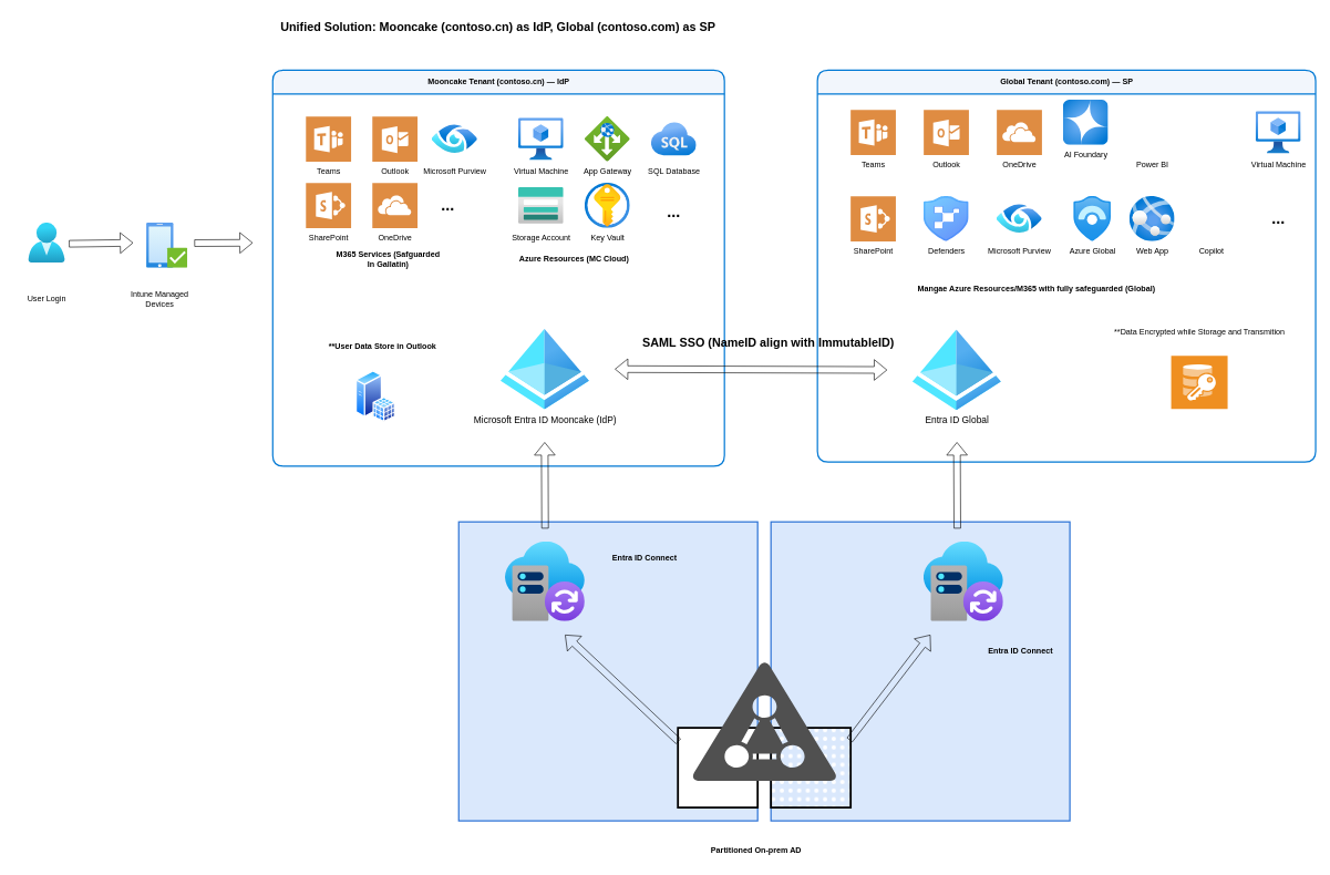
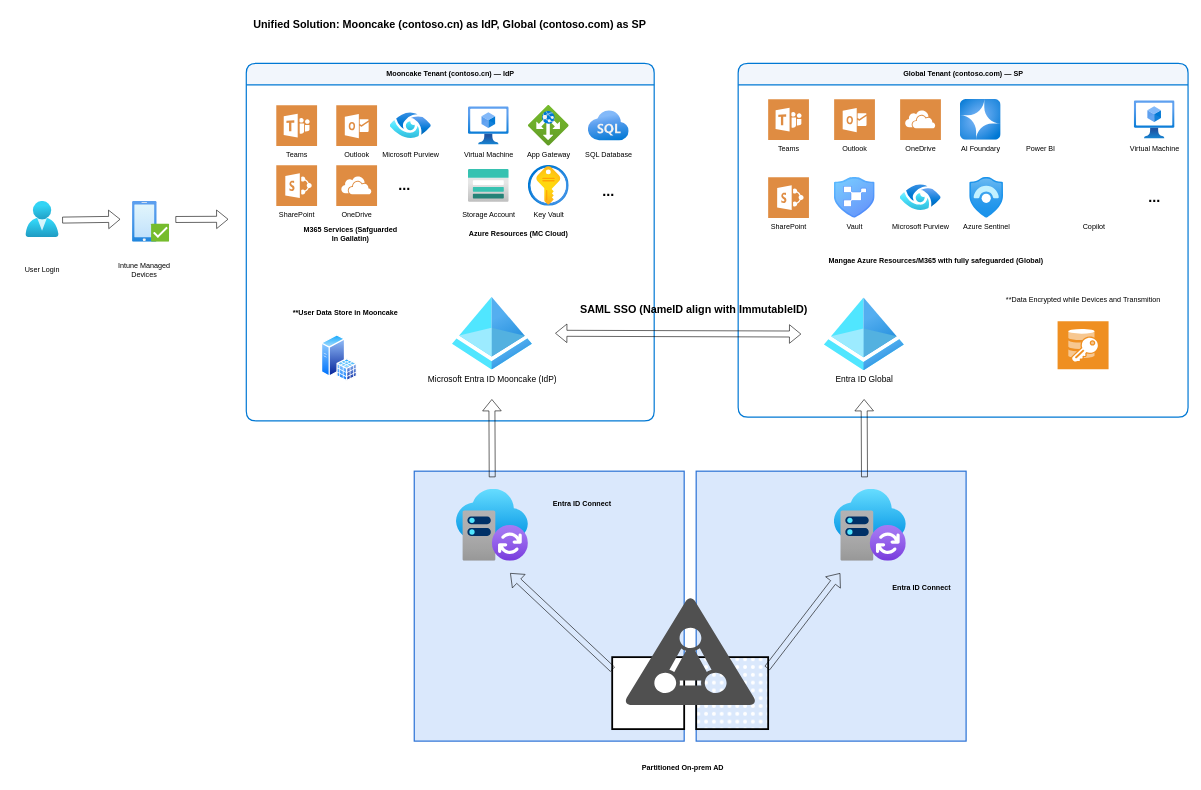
  <mxCell id="0" />
  <mxCell id="1" parent="0" />
  <mxCell id="2" value="" style="whiteSpace=wrap;html=1;aspect=fixed;spacing=6;strokeWidth=2;fillColor=#dae8fc;strokeColor=light-dark(#2a71d5, #5c79a3);" vertex="1" parent="1"><mxGeometry x="1160" y="785" width="450" height="450" as="geometry" /></mxCell>
  <mxCell id="3" value="" style="whiteSpace=wrap;html=1;aspect=fixed;spacing=6;strokeWidth=2;fillColor=#dae8fc;strokeColor=light-dark(#2a71d5, #5c79a3);" vertex="1" parent="1"><mxGeometry x="690" y="785" width="450" height="450" as="geometry" /></mxCell>
  <mxCell id="4" value="" style="whiteSpace=wrap;html=1;aspect=fixed;spacing=6;labelBorderColor=default;strokeWidth=3;strokeColor=default;gradientColor=none;fillStyle=dots;glass=0;rounded=0;shadow=0;" vertex="1" parent="1"><mxGeometry x="1160" y="1095" width="120" height="120" as="geometry" /></mxCell>
  <mxCell id="5" value="" style="whiteSpace=wrap;html=1;aspect=fixed;spacing=6;strokeWidth=3;" vertex="1" parent="1"><mxGeometry x="1020" y="1095" width="120" height="120" as="geometry" /></mxCell>
  <mxCell id="6" value="Unified Solution: Mooncake (contoso.cn) as IdP, Global (contoso.com) as SP" style="text;whiteSpace=wrap;html=1;align=left;verticalAlign=middle;fontSize=18;fontStyle=1;strokeColor=none;fillColor=none;" parent="1" vertex="1"><mxGeometry x="420" y="20" width="1480" height="40" as="geometry" /></mxCell>
  <mxCell id="7" value="" style="aspect=fixed;html=1;points=[];align=center;image;fontSize=14;image=img/lib/azure2/identity/Users.svg;" vertex="1" parent="1"><mxGeometry x="40" y="335" width="60" height="60" as="geometry" /></mxCell>
  <mxCell id="8" value="User Login" style="text;whiteSpace=wrap;html=1;align=center;verticalAlign=middle;fontSize=12;" vertex="1" parent="1"><mxGeometry x="20" y="435" width="100" height="30" as="geometry" /></mxCell>
  <mxCell id="9" value="Mooncake Tenant (contoso.cn) — IdP" style="swimlane;rounded=1;html=1;horizontal=1;startSize=36;fillColor=#F2F6FC;strokeColor=#0078D4;strokeWidth=2;fontStyle=1" parent="1" vertex="1"><mxGeometry x="410" y="105" width="680" height="596.11" as="geometry" /></mxCell>
  <mxCell id="10" value="Virtual Machine" style="aspect=fixed;html=1;align=center;image;fontSize=12;image=img/lib/azure2/compute/Virtual_Machines_Classic.svg;points=[];" vertex="1" parent="9"><mxGeometry x="370" y="70" width="68" height="68" as="geometry" /></mxCell>
  <mxCell id="11" value="App Gateway" style="aspect=fixed;html=1;points=[];align=center;image;fontSize=12;image=img/lib/azure2/networking/Application_Gateways.svg;" vertex="1" parent="9"><mxGeometry x="470" y="70" width="68" height="68" as="geometry" /></mxCell>
  <mxCell id="12" value="SQL Database" style="aspect=fixed;html=1;points=[];align=center;image;fontSize=12;image=img/lib/azure2/databases/Azure_SQL.svg;" vertex="1" parent="9"><mxGeometry x="570" y="70" width="68" height="68" as="geometry" /></mxCell>
  <mxCell id="13" value="Storage Account" style="aspect=fixed;html=1;points=[];align=center;image;fontSize=12;image=img/lib/azure2/storage/Storage_Accounts.svg;" vertex="1" parent="9"><mxGeometry x="370" y="170" width="68" height="68" as="geometry" /></mxCell>
  <mxCell id="14" value="Key Vault" style="aspect=fixed;html=1;points=[];align=center;image;fontSize=12;image=img/lib/azure2/security/Key_Vaults.svg;" vertex="1" parent="9"><mxGeometry x="470" y="170" width="68" height="68" as="geometry" /></mxCell>
  <mxCell id="15" value="Azure Resources (MC Cloud)" style="text;whiteSpace=wrap;html=1;align=center;verticalAlign=middle;fontSize=12;fontStyle=1;" vertex="1" parent="9"><mxGeometry x="370" y="270" width="168" height="30" as="geometry" /></mxCell>
  <mxCell id="16" value="..." style="text;whiteSpace=wrap;html=1;align=center;verticalAlign=middle;fontSize=24;fontStyle=1;" vertex="1" parent="9"><mxGeometry x="570" y="180" width="68" height="68" as="geometry" /></mxCell>
  <mxCell id="17" value="Teams" style="aspect=fixed;html=1;align=center;image;fontSize=12;image=img/lib/microsoft_office_365/Microsoft_Teams.svg;sketch=0;pointerEvents=1;shadow=0;dashed=0;strokeColor=none;fillColor=#DF8C42;labelPosition=center;outlineConnect=0;shape=mxgraph.veeam2.microsoft_teams;" vertex="1" parent="9"><mxGeometry x="50" y="70" width="68" height="68" as="geometry" /></mxCell>
  <mxCell id="18" value="Outlook" style="aspect=fixed;html=1;align=center;image;fontSize=12;image=img/lib/microsoft_office_365/Microsoft_Outlook.svg;sketch=0;pointerEvents=1;shadow=0;dashed=0;strokeColor=none;fillColor=#DF8C42;labelPosition=center;outlineConnect=0;shape=mxgraph.veeam2.microsoft_outlook;" vertex="1" parent="9"><mxGeometry x="150" y="70" width="68" height="68" as="geometry" /></mxCell>
  <mxCell id="19" value="SharePoint" style="aspect=fixed;html=1;align=center;image;fontSize=12;image=img/lib/microsoft_office_365/Microsoft_SharePoint_Online.svg;sketch=0;pointerEvents=1;shadow=0;dashed=0;strokeColor=none;fillColor=#DF8C42;labelPosition=center;outlineConnect=0;shape=mxgraph.veeam2.microsoft_sharepoint;" vertex="1" parent="9"><mxGeometry x="50" y="170" width="68" height="68" as="geometry" /></mxCell>
  <mxCell id="20" value="OneDrive" style="aspect=fixed;html=1;align=center;image;fontSize=12;image=img/lib/microsoft_office_365/Microsoft_OneDrive_for_Business.svg;sketch=0;pointerEvents=1;shadow=0;dashed=0;strokeColor=none;fillColor=#DF8C42;labelPosition=center;outlineConnect=0;shape=mxgraph.veeam2.microsoft_onedrive;" vertex="1" parent="9"><mxGeometry x="150" y="170" width="68" height="68" as="geometry" /></mxCell>
  <mxCell id="21" value="M365 Services (Safguarded In Gallatin)" style="text;whiteSpace=wrap;html=1;align=center;verticalAlign=middle;fontSize=12;fontStyle=1;" vertex="1" parent="9"><mxGeometry x="90" y="270" width="168" height="30" as="geometry" /></mxCell>
  <mxCell id="22" value="..." style="text;whiteSpace=wrap;html=1;align=center;verticalAlign=middle;fontSize=24;fontStyle=1;" vertex="1" parent="9"><mxGeometry x="230" y="170" width="68" height="68" as="geometry" /></mxCell>
  <mxCell id="23" value="Microsoft Purview" style="aspect=fixed;html=1;align=center;image;fontSize=12;image=img/lib/azure2/databases/Azure_Purview_Accounts.svg;points=[];" vertex="1" parent="9"><mxGeometry x="240" y="70" width="68" height="68" as="geometry" /></mxCell>
  <mxCell id="24" value="Global Tenant (contoso.com) — SP" style="swimlane;rounded=1;html=1;horizontal=1;startSize=36;fillColor=#F2F6FC;strokeColor=#0078D4;strokeWidth=2;" parent="1" vertex="1"><mxGeometry x="1230" y="105" width="750" height="590" as="geometry" /></mxCell>
- <mxCell id="25" value="Web App" style="aspect=fixed;html=1;points=[];align=center;image;fontSize=12;image=img/lib/azure2/app_services/App_Services.svg;" vertex="1" parent="24"><mxGeometry x="470" y="190" width="68" height="68" as="geometry" /></mxCell>
  <mxCell id="26" value="Mangae Azure Resources/M365 with fully safeguarded (Global)" style="text;whiteSpace=wrap;html=1;align=center;verticalAlign=middle;fontSize=12;fontStyle=1;" vertex="1" parent="24"><mxGeometry x="145" y="315" width="370" height="30" as="geometry" /></mxCell>
  <mxCell id="27" value="Virtual Machine" style="aspect=fixed;html=1;align=center;image;fontSize=12;image=img/lib/azure2/compute/Virtual_Machines_Classic.svg;points=[];" vertex="1" parent="24"><mxGeometry x="660" y="60" width="68" height="68" as="geometry" /></mxCell>
- <mxCell id="28" value="AI Foundary" style="aspect=fixed;html=1;align=center;image;fontSize=12;image=img/lib/azure2/ai_machine_learning/Azure_OpenAI.svg;points=[];" vertex="1" parent="24"><mxGeometry x="370" y="45" width="68" height="68" as="geometry" /></mxCell>
+ <mxCell id="28" value="AI Foundary" style="aspect=fixed;html=1;align=center;image;fontSize=12;image=img/lib/azure2/ai_machine_learning/Azure_OpenAI.svg;points=[];" vertex="1" parent="24"><mxGeometry x="370" y="60" width="68" height="68" as="geometry" /></mxCell>
  <mxCell id="29" value="Power BI" style="aspect=fixed;html=1;align=center;image;fontSize=12;image=img/lib/azure2/power_platform/PowerBI.svg;points=[];" vertex="1" parent="24"><mxGeometry x="470" y="60" width="68" height="68" as="geometry" /></mxCell>
- <mxCell id="30" value="Azure Global" style="aspect=fixed;html=1;points=[];align=center;image;fontSize=12;image=img/lib/azure2/security/Azure_Sentinel.svg;" vertex="1" parent="24"><mxGeometry x="380" y="190" width="68" height="68" as="geometry" /></mxCell>
- <mxCell id="31" value="Defenders" style="aspect=fixed;html=1;align=center;image;fontSize=12;image=img/lib/azure2/security/MS_Defender_EASM.svg;points=[];" vertex="1" parent="24"><mxGeometry x="160" y="190" width="68" height="68" as="geometry" /></mxCell>
+ <mxCell id="30" value="Azure Sentinel" style="aspect=fixed;html=1;points=[];align=center;image;fontSize=12;image=img/lib/azure2/security/Azure_Sentinel.svg;" vertex="1" parent="24"><mxGeometry x="380" y="190" width="68" height="68" as="geometry" /></mxCell>
+ <mxCell id="31" value="Vault" style="aspect=fixed;html=1;align=center;image;fontSize=12;image=img/lib/azure2/security/MS_Defender_EASM.svg;points=[];" vertex="1" parent="24"><mxGeometry x="160" y="190" width="68" height="68" as="geometry" /></mxCell>
  <mxCell id="32" value="Microsoft Purview" style="aspect=fixed;html=1;align=center;image;fontSize=12;image=img/lib/azure2/databases/Azure_Purview_Accounts.svg;points=[];" vertex="1" parent="24"><mxGeometry x="270" y="190" width="68" height="68" as="geometry" /></mxCell>
  <mxCell id="33" value="..." style="text;whiteSpace=wrap;html=1;align=center;verticalAlign=middle;fontSize=24;fontStyle=1;" vertex="1" parent="24"><mxGeometry x="660" y="190" width="68" height="68" as="geometry" /></mxCell>
  <mxCell id="34" value="Teams" style="aspect=fixed;html=1;align=center;image;fontSize=12;image=img/lib/microsoft_office_365/Microsoft_Teams.svg;sketch=0;pointerEvents=1;shadow=0;dashed=0;strokeColor=none;fillColor=#DF8C42;labelPosition=center;outlineConnect=0;shape=mxgraph.veeam2.microsoft_teams;" vertex="1" parent="24"><mxGeometry x="50" y="60" width="68" height="68" as="geometry" /></mxCell>
  <mxCell id="35" value="Outlook" style="aspect=fixed;html=1;align=center;image;fontSize=12;image=img/lib/microsoft_office_365/Microsoft_Outlook.svg;sketch=0;pointerEvents=1;shadow=0;dashed=0;strokeColor=none;fillColor=#DF8C42;labelPosition=center;outlineConnect=0;shape=mxgraph.veeam2.microsoft_outlook;" vertex="1" parent="24"><mxGeometry x="160" y="60" width="68" height="68" as="geometry" /></mxCell>
  <mxCell id="36" value="OneDrive" style="aspect=fixed;html=1;align=center;image;fontSize=12;image=img/lib/microsoft_office_365/Microsoft_OneDrive_for_Business.svg;sketch=0;pointerEvents=1;shadow=0;dashed=0;strokeColor=none;fillColor=#DF8C42;labelPosition=center;outlineConnect=0;shape=mxgraph.veeam2.microsoft_onedrive;" vertex="1" parent="24"><mxGeometry x="270" y="60" width="68" height="68" as="geometry" /></mxCell>
  <mxCell id="37" value="SharePoint" style="aspect=fixed;html=1;align=center;image;fontSize=12;image=img/lib/microsoft_office_365/Microsoft_SharePoint_Online.svg;sketch=0;pointerEvents=1;shadow=0;dashed=0;strokeColor=none;fillColor=#DF8C42;labelPosition=center;outlineConnect=0;shape=mxgraph.veeam2.microsoft_sharepoint;" vertex="1" parent="24"><mxGeometry x="50" y="190" width="68" height="68" as="geometry" /></mxCell>
  <mxCell id="38" value="" style="shadow=0;dashed=0;html=1;strokeColor=none;fillColor=#EF8F21;labelPosition=center;verticalLabelPosition=bottom;verticalAlign=top;align=center;outlineConnect=0;shape=mxgraph.veeam.2d.end_to_end_encryption;" vertex="1" parent="24"><mxGeometry x="532.5" y="430" width="85" height="80" as="geometry" /></mxCell>
- <mxCell id="39" value="**Data Encrypted while Storage and Transmition" style="text;html=1;align=center;verticalAlign=middle;resizable=0;points=[];autosize=1;strokeColor=none;fillColor=none;" vertex="1" parent="24"><mxGeometry x="435" y="380" width="280" height="30" as="geometry" /></mxCell>
+ <mxCell id="39" value="**Data Encrypted while Devices and Transmition" style="text;html=1;align=center;verticalAlign=middle;resizable=0;points=[];autosize=1;strokeColor=none;fillColor=none;" vertex="1" parent="24"><mxGeometry x="435" y="380" width="280" height="30" as="geometry" /></mxCell>
  <mxCell id="40" value="" style="image;aspect=fixed;html=1;points=[];align=center;fontSize=12;image=img/lib/azure2/power_platform/CopilotStudio.svg;" vertex="1" parent="24"><mxGeometry x="560" y="192.84" width="68" height="62.32" as="geometry" /></mxCell>
  <mxCell id="41" value="Copilot" style="text;html=1;align=center;verticalAlign=middle;resizable=0;points=[];autosize=1;strokeColor=none;fillColor=none;" vertex="1" parent="24"><mxGeometry x="562.5" y="258" width="60" height="30" as="geometry" /></mxCell>
  <mxCell id="42" value="Microsoft Entra ID Mooncake (IdP)" style="aspect=fixed;html=1;points=[];align=center;image;fontSize=14;image=img/lib/azure2/identity/Azure_Active_Directory.svg;fontFamily=Helvetica;fontColor=default;strokeColor=#0078D4;strokeWidth=2;fillColor=#E6F2FB;" parent="1" vertex="1"><mxGeometry x="715" y="495" width="210" height="121.15" as="geometry" /></mxCell>
  <mxCell id="43" value="" style="shape=flexArrow;endArrow=classic;startArrow=classic;html=1;" edge="1" parent="1" target="46"><mxGeometry width="100" height="100" relative="1" as="geometry"><mxPoint x="925" y="555.08" as="sourcePoint" /><mxPoint x="1335" y="556.15" as="targetPoint" /></mxGeometry></mxCell>
- <mxCell id="44" value="&lt;b&gt;**User Data Store in Outlook&lt;/b&gt;" style="text;html=1;align=center;verticalAlign=middle;resizable=0;points=[];autosize=1;strokeColor=none;fillColor=none;" vertex="1" parent="1"><mxGeometry x="475" y="506.15" width="200" height="30" as="geometry" /></mxCell>
+ <mxCell id="44" value="&lt;b&gt;**User Data Store in Mooncake&lt;/b&gt;" style="text;html=1;align=center;verticalAlign=middle;resizable=0;points=[];autosize=1;strokeColor=none;fillColor=none;" vertex="1" parent="1"><mxGeometry x="475" y="506.15" width="200" height="30" as="geometry" /></mxCell>
  <mxCell id="45" value="" style="shape=image;whiteSpace=wrap;html=1;boundedLbl=1;backgroundOutline=1;size=15;labelBackgroundColor=default;verticalAlign=top;verticalLabelPosition=bottom;aspect=fixed;perimeter=ellipsePerimeter;shadow=0;dashed=0;spacingTop=3;image=img/lib/active_directory/sql_server.svg;" vertex="1" parent="1"><mxGeometry x="535" y="556.15" width="60" height="80" as="geometry" /></mxCell>
  <mxCell id="46" value="Entra ID Global" style="aspect=fixed;html=1;points=[];align=center;image;fontSize=14;image=img/lib/azure2/identity/Azure_Active_Directory.svg;fontFamily=Helvetica;fontColor=default;strokeColor=#0078D4;strokeWidth=1.5;fillColor=#FFFFFF;" parent="1" vertex="1"><mxGeometry x="1335" y="496.15" width="210" height="121.15" as="geometry" /></mxCell>
  <mxCell id="47" value="SAML SSO (NameID align with ImmutableID)" style="text;whiteSpace=wrap;html=1;align=left;verticalAlign=middle;fontSize=18;fontStyle=1;strokeColor=none;fillColor=none;" vertex="1" parent="1"><mxGeometry x="965" y="496.15" width="610" height="40" as="geometry" /></mxCell>
  <mxCell id="48" value="" style="image;aspect=fixed;html=1;points=[];align=center;fontSize=12;image=img/lib/azure2/intune/Device_Compliance.svg;" vertex="1" parent="1"><mxGeometry x="220" y="335" width="62" height="68" as="geometry" /></mxCell>
  <mxCell id="49" value="" style="shape=flexArrow;endArrow=classic;html=1;exitX=1.054;exitY=0.524;exitDx=0;exitDy=0;exitPerimeter=0;" edge="1" parent="1" source="7"><mxGeometry width="50" height="50" relative="1" as="geometry"><mxPoint x="110" y="369" as="sourcePoint" /><mxPoint x="200" y="365" as="targetPoint" /></mxGeometry></mxCell>
  <mxCell id="50" value="Intune Managed Devices" style="text;whiteSpace=wrap;html=1;align=center;verticalAlign=middle;fontSize=12;" vertex="1" parent="1"><mxGeometry x="190" y="435" width="100" height="30" as="geometry" /></mxCell>
  <mxCell id="51" value="" style="shape=flexArrow;endArrow=classic;html=1;exitX=1.054;exitY=0.524;exitDx=0;exitDy=0;exitPerimeter=0;" edge="1" parent="1"><mxGeometry width="50" height="50" relative="1" as="geometry"><mxPoint x="292" y="365.41" as="sourcePoint" /><mxPoint x="380" y="365" as="targetPoint" /></mxGeometry></mxCell>
  <mxCell id="52" value="" style="sketch=0;pointerEvents=1;shadow=0;dashed=0;html=1;strokeColor=none;fillColor=#505050;labelPosition=center;verticalLabelPosition=bottom;verticalAlign=top;outlineConnect=0;align=center;shape=mxgraph.office.security.active_directory;" vertex="1" parent="1"><mxGeometry x="1040" y="995" width="220" height="180" as="geometry" /></mxCell>
  <mxCell id="53" value="" style="image;aspect=fixed;html=1;points=[];align=center;fontSize=12;image=img/lib/azure2/other/Entra_Connect_Sync.svg;" vertex="1" parent="1"><mxGeometry x="760" y="815" width="120" height="120" as="geometry" /></mxCell>
  <mxCell id="54" value="" style="image;aspect=fixed;html=1;points=[];align=center;fontSize=12;image=img/lib/azure2/other/Entra_Connect_Sync.svg;" vertex="1" parent="1"><mxGeometry x="1390" y="815" width="120" height="120" as="geometry" /></mxCell>
  <mxCell id="55" value="" style="shape=flexArrow;endArrow=classic;html=1;" edge="1" parent="1"><mxGeometry width="50" height="50" relative="1" as="geometry"><mxPoint x="820" y="795" as="sourcePoint" /><mxPoint x="819.41" y="665" as="targetPoint" /></mxGeometry></mxCell>
  <mxCell id="56" value="" style="shape=flexArrow;endArrow=classic;html=1;" edge="1" parent="1"><mxGeometry width="50" height="50" relative="1" as="geometry"><mxPoint x="1440.59" y="795" as="sourcePoint" /><mxPoint x="1440" y="665" as="targetPoint" /></mxGeometry></mxCell>
  <mxCell id="57" value="" style="shape=flexArrow;endArrow=classic;html=1;exitX=0.007;exitY=0.171;exitDx=0;exitDy=0;exitPerimeter=0;" edge="1" parent="1" source="5"><mxGeometry width="50" height="50" relative="1" as="geometry"><mxPoint x="1010.59" y="1095" as="sourcePoint" /><mxPoint x="850" y="955" as="targetPoint" /></mxGeometry></mxCell>
  <mxCell id="58" value="" style="shape=flexArrow;endArrow=classic;html=1;exitX=0.986;exitY=0.154;exitDx=0;exitDy=0;exitPerimeter=0;" edge="1" parent="1" source="4"><mxGeometry width="50" height="50" relative="1" as="geometry"><mxPoint x="1611" y="1175" as="sourcePoint" /><mxPoint x="1400" y="955" as="targetPoint" /></mxGeometry></mxCell>
  <mxCell id="59" value="Entra ID Connect" style="text;whiteSpace=wrap;html=1;align=center;verticalAlign=middle;fontSize=12;fontStyle=1;" vertex="1" parent="1"><mxGeometry x="886" y="825" width="168" height="30" as="geometry" /></mxCell>
  <mxCell id="60" value="Entra ID Connect" style="text;whiteSpace=wrap;html=1;align=center;verticalAlign=middle;fontSize=12;fontStyle=1;" vertex="1" parent="1"><mxGeometry x="1452" y="965" width="168" height="30" as="geometry" /></mxCell>
  <mxCell id="61" value="Partitioned On-prem AD" style="text;whiteSpace=wrap;html=1;align=center;verticalAlign=middle;fontSize=12;fontStyle=1;" vertex="1" parent="1"><mxGeometry x="1054" y="1265" width="168" height="30" as="geometry" /></mxCell>
